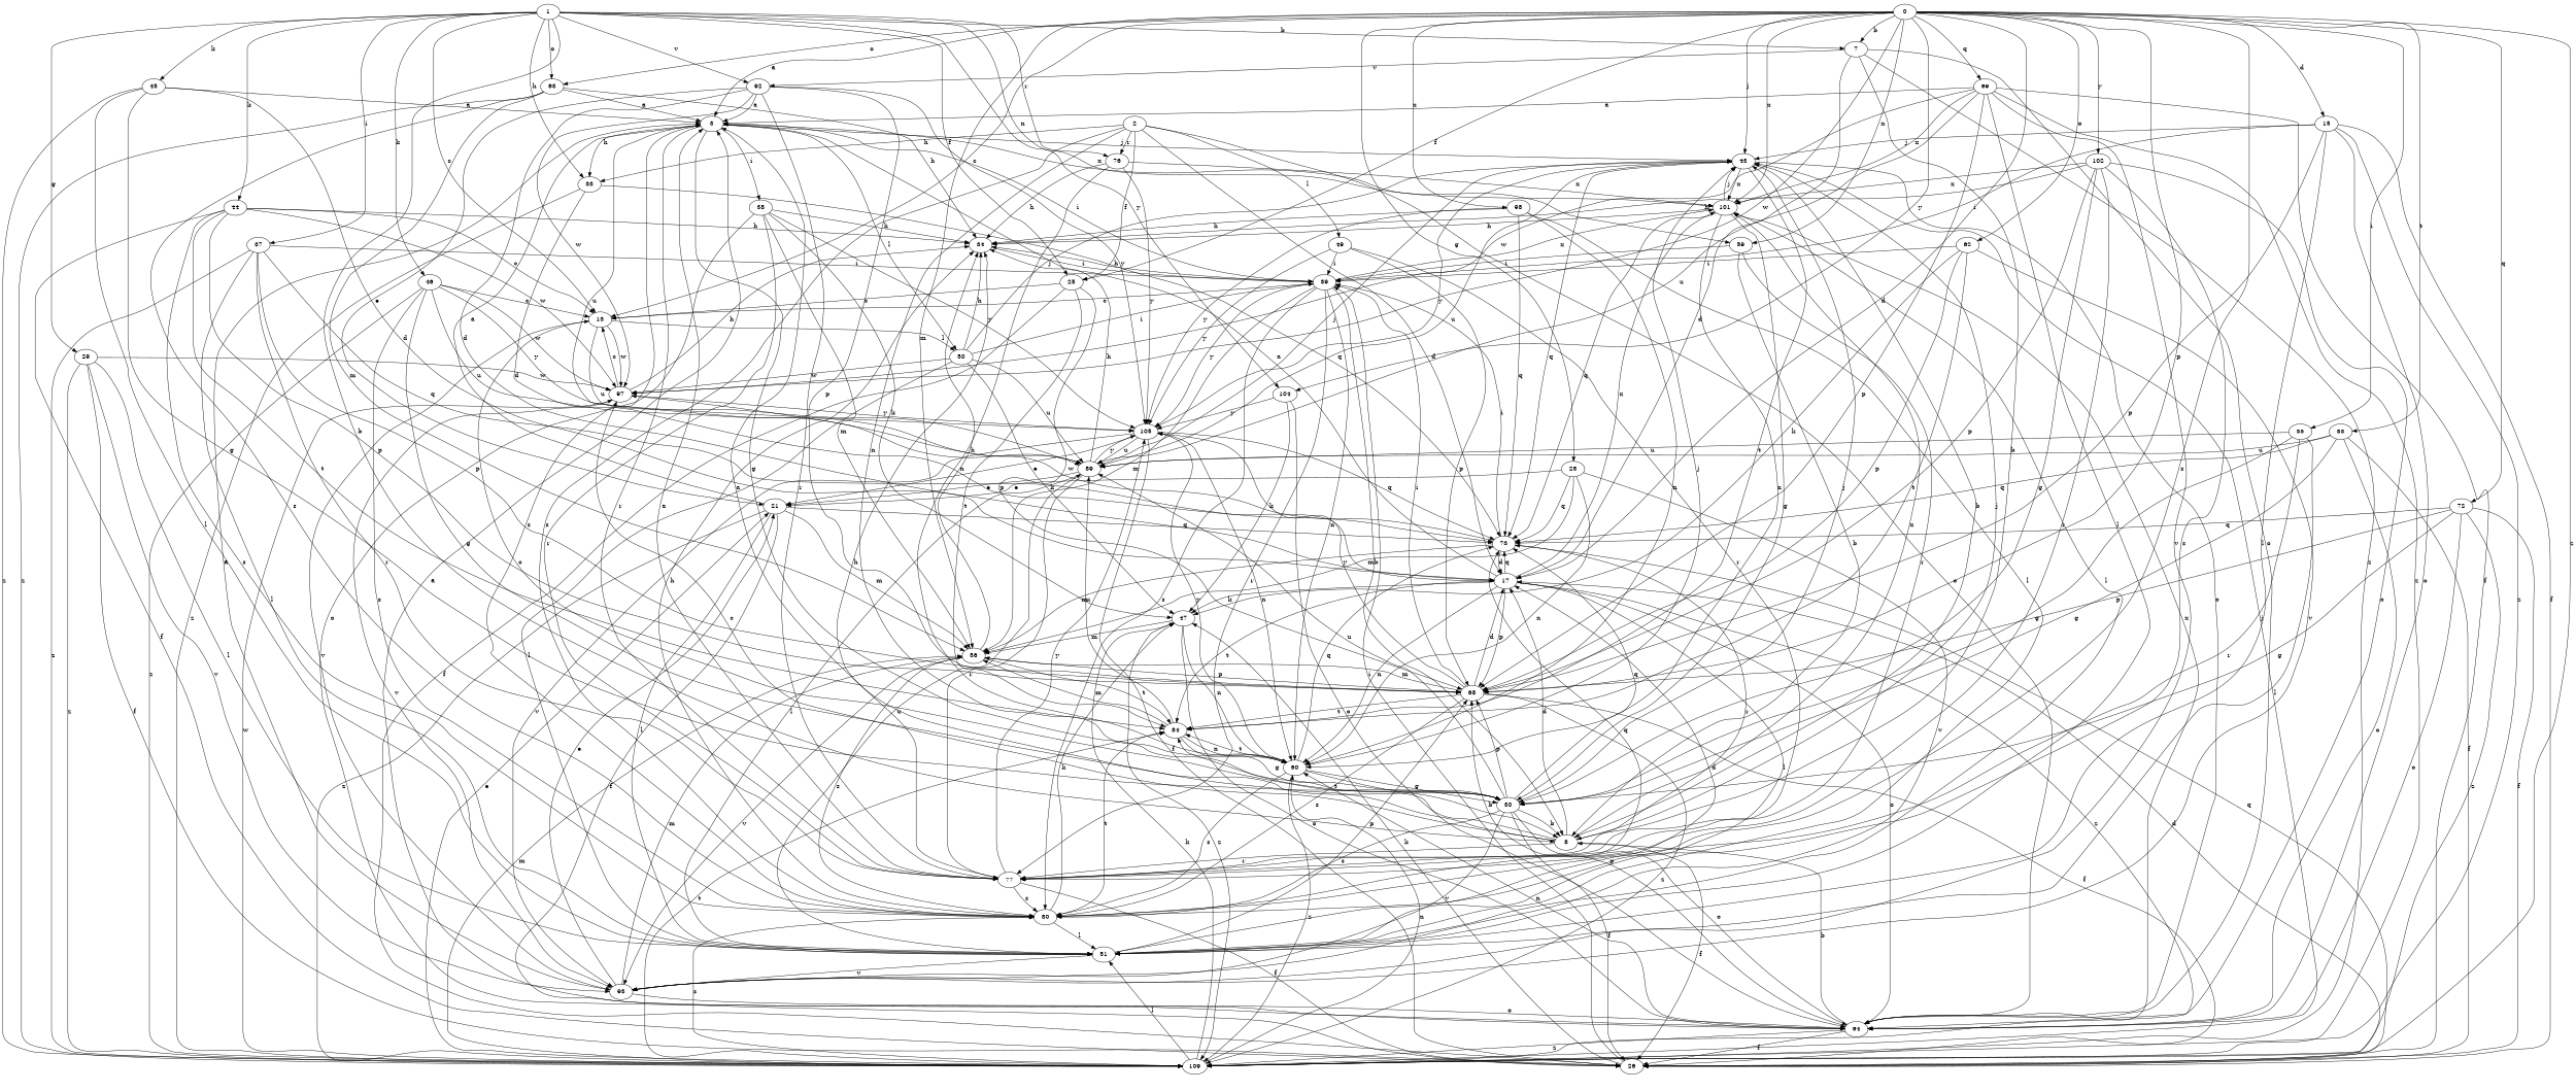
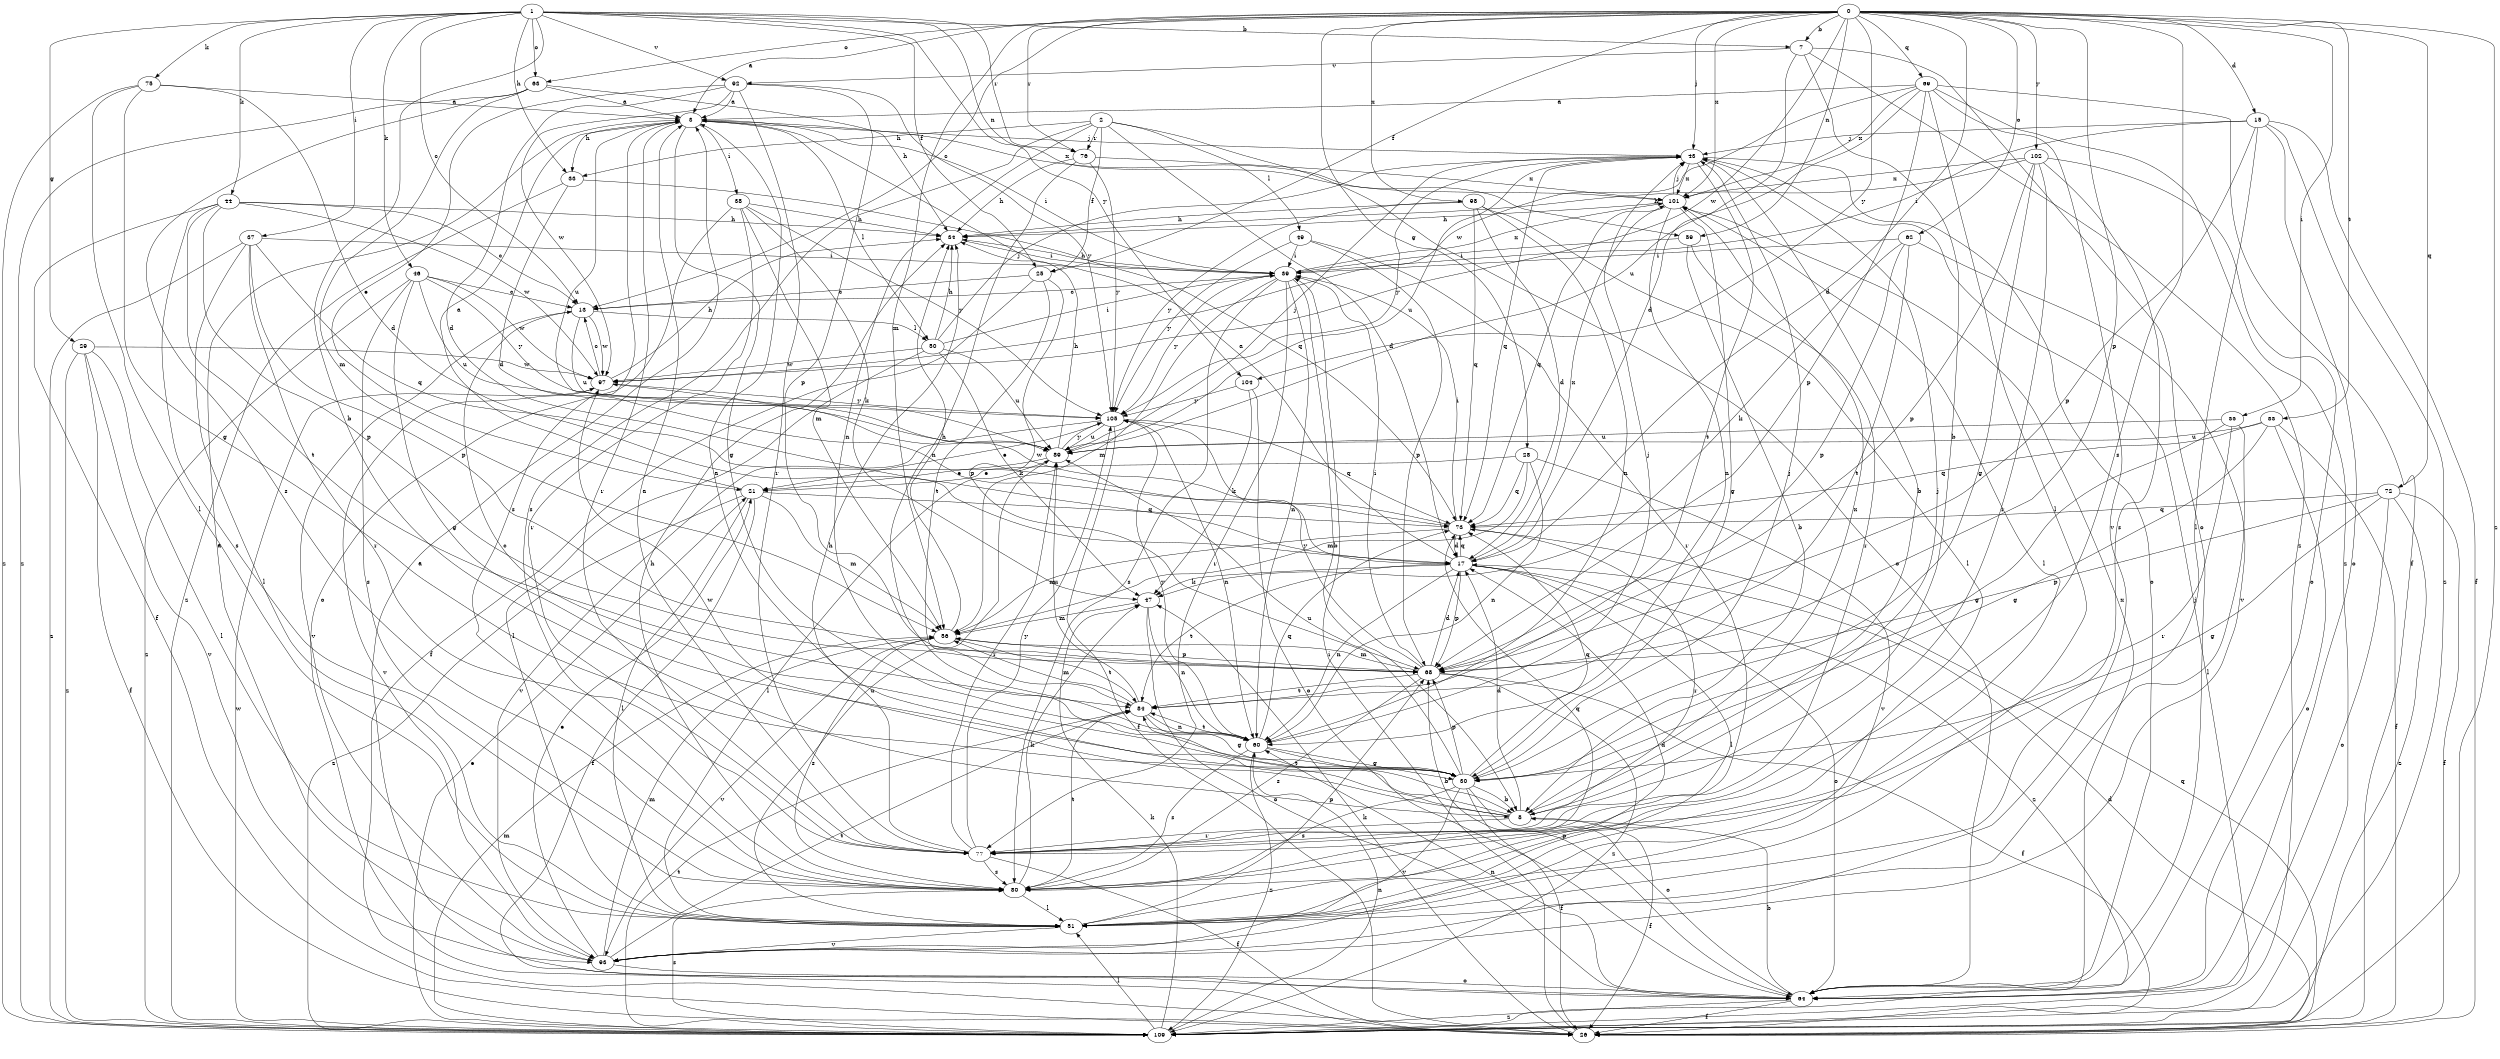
  strict digraph {
    0
    3
    7
    13
    15
    17
    25
    28
    35
    43
    56
    59
    62
    63
    68
    69
    72
    76
    80
    83
    97
    98
    101
    102
    104
    109
    33
    30
    38
    39
    50
    77
    89
    8
    92
    64
    93
    26
    51
    60
    84
    47
    73
    21
    105
    34
    1
    29
    37
    44
-   45
+   45 [label=75]
    46
    2
    49
    0 -> 3 [label=a]
    0 -> 7 [label=b]
    0 -> 13 [label=c]
    0 -> 15 [label=d]
    0 -> 17 [label=d]
    0 -> 25 [label=f]
    0 -> 28 [label=g]
    0 -> 35 [label=i]
    0 -> 43 [label=j]
    0 -> 56 [label=m]
    0 -> 59 [label=n]
    0 -> 62 [label=o]
    0 -> 63 [label=o]
    0 -> 68 [label=p]
    0 -> 69 [label=q]
    0 -> 72 [label=q]
+   0 -> 76 [label=r]
    0 -> 80 [label=s]
    0 -> 83 [label=t]
    0 -> 97 [label=w]
    0 -> 98 [label=x]
    0 -> 101 [label=x]
    0 -> 102 [label=y]
    0 -> 104 [label=y]
    0 -> 109 [label=z]
    3 -> 43 [label=j]
    3 -> 80 [label=s]
    3 -> 101 [label=x]
    3 -> 33 [label=h]
    3 -> 30 [label=g]
    3 -> 38 [label=i]
    3 -> 39 [label=i]
    3 -> 50 [label=l]
    3 -> 77 [label=r]
    3 -> 89 [label=u]
    7 -> 17 [label=d]
    7 -> 109 [label=z]
    7 -> 8 [label=b]
    7 -> 92 [label=v]
    7 -> 64 [label=o]
    13 -> 97 [label=w]
    13 -> 50 [label=l]
    13 -> 89 [label=u]
    13 -> 93 [label=v]
    15 -> 43 [label=j]
    15 -> 68 [label=p]
    15 -> 109 [label=z]
    15 -> 39 [label=i]
    15 -> 64 [label=o]
    15 -> 26 [label=f]
    15 -> 51 [label=l]
    17 -> 3 [label=a]
    17 -> 68 [label=p]
    17 -> 101 [label=x]
    17 -> 109 [label=z]
    17 -> 64 [label=o]
    17 -> 51 [label=l]
    17 -> 60 [label=n]
    17 -> 84 [label=t]
    17 -> 47 [label=k]
    17 -> 73 [label=q]
    25 -> 13 [label=c]
    25 -> 68 [label=p]
    25 -> 26 [label=f]
    25 -> 84 [label=t]
    28 -> 56 [label=m]
    28 -> 93 [label=v]
    28 -> 60 [label=n]
    28 -> 73 [label=q]
    28 -> 21 [label=e]
    35 -> 30 [label=g]
    35 -> 77 [label=r]
    35 -> 89 [label=u]
    35 -> 51 [label=l]
    43 -> 101 [label=x]
    43 -> 89 [label=u]
    43 -> 8 [label=b]
    43 -> 64 [label=o]
    43 -> 84 [label=t]
    43 -> 73 [label=q]
    43 -> 105 [label=y]
    56 -> 68 [label=p]
    56 -> 80 [label=s]
    56 -> 93 [label=v]
    56 -> 84 [label=t]
    56 -> 34 [label=h]
    59 -> 39 [label=i]
    59 -> 77 [label=r]
    59 -> 8 [label=b]
    62 -> 68 [label=p]
    62 -> 39 [label=i]
    62 -> 93 [label=v]
    62 -> 84 [label=t]
    62 -> 47 [label=k]
    63 -> 3 [label=a]
    63 -> 56 [label=m]
    63 -> 80 [label=s]
    63 -> 109 [label=z]
    63 -> 34 [label=h]
    68 -> 17 [label=d]
    68 -> 56 [label=m]
    68 -> 80 [label=s]
    68 -> 109 [label=z]
    68 -> 39 [label=i]
    68 -> 26 [label=f]
    68 -> 84 [label=t]
    68 -> 105 [label=y]
    69 -> 3 [label=a]
    69 -> 68 [label=p]
    69 -> 97 [label=w]
    69 -> 101 [label=x]
    69 -> 109 [label=z]
    69 -> 89 [label=u]
    69 -> 93 [label=v]
    69 -> 26 [label=f]
    69 -> 51 [label=l]
    72 -> 68 [label=p]
    72 -> 109 [label=z]
    72 -> 30 [label=g]
    72 -> 64 [label=o]
    72 -> 26 [label=f]
    72 -> 73 [label=q]
    76 -> 101 [label=x]
    76 -> 60 [label=n]
    76 -> 105 [label=y]
    76 -> 34 [label=h]
    80 -> 51 [label=l]
    80 -> 84 [label=t]
    80 -> 47 [label=k]
    80 -> 73 [label=q]
    80 -> 34 [label=h]
    83 -> 30 [label=g]
    83 -> 89 [label=u]
    83 -> 64 [label=o]
    83 -> 26 [label=f]
    83 -> 73 [label=q]
    97 -> 13 [label=c]
    97 -> 93 [label=v]
    97 -> 105 [label=y]
    97 -> 34 [label=h]
+   98 -> 17 [label=d]
    98 -> 51 [label=l]
    98 -> 60 [label=n]
    98 -> 73 [label=q]
    98 -> 105 [label=y]
    98 -> 34 [label=h]
    101 -> 43 [label=j]
    101 -> 30 [label=g]
    101 -> 51 [label=l]
    101 -> 60 [label=n]
    101 -> 73 [label=q]
    101 -> 34 [label=h]
    102 -> 68 [label=p]
    102 -> 80 [label=s]
    102 -> 101 [label=x]
    102 -> 30 [label=g]
    102 -> 77 [label=r]
    102 -> 64 [label=o]
    102 -> 34 [label=h]
    104 -> 64 [label=o]
    104 -> 47 [label=k]
    104 -> 105 [label=y]
    109 -> 43 [label=j]
    109 -> 56 [label=m]
    109 -> 80 [label=s]
    109 -> 97 [label=w]
    109 -> 51 [label=l]
    109 -> 60 [label=n]
    109 -> 84 [label=t]
    109 -> 47 [label=k]
    109 -> 21 [label=e]
    33 -> 17 [label=d]
    33 -> 109 [label=z]
    33 -> 73 [label=q]
    30 -> 13 [label=c]
    30 -> 43 [label=j]
    30 -> 68 [label=p]
    30 -> 80 [label=s]
    30 -> 89 [label=u]
    30 -> 8 [label=b]
    30 -> 64 [label=o]
    30 -> 93 [label=v]
    30 -> 26 [label=f]
    30 -> 73 [label=q]
    38 -> 56 [label=m]
    38 -> 77 [label=r]
    38 -> 64 [label=o]
    38 -> 47 [label=k]
    38 -> 105 [label=y]
    38 -> 34 [label=h]
    39 -> 13 [label=c]
    39 -> 56 [label=m]
    39 -> 80 [label=s]
    39 -> 101 [label=x]
    39 -> 77 [label=r]
    39 -> 8 [label=b]
    39 -> 60 [label=n]
    39 -> 105 [label=y]
    39 -> 34 [label=h]
    50 -> 43 [label=j]
    50 -> 97 [label=w]
    50 -> 39 [label=i]
    50 -> 89 [label=u]
    50 -> 51 [label=l]
    50 -> 47 [label=k]
    50 -> 34 [label=h]
    77 -> 3 [label=a]
    77 -> 80 [label=s]
    77 -> 26 [label=f]
    77 -> 105 [label=y]
    77 -> 34 [label=h]
    89 -> 43 [label=j]
-   89 -> 77 [label=r]
+   77 -> 89 [label=r]
    89 -> 51 [label=l]
    89 -> 21 [label=e]
    89 -> 105 [label=y]
    89 -> 34 [label=h]
    8 -> 3 [label=a]
    8 -> 17 [label=d]
    8 -> 43 [label=j]
-   8 -> 97 [label=c]
+   8 -> 97 [label=w]
    8 -> 101 [label=x]
    8 -> 77 [label=r]
    8 -> 26 [label=f]
    8 -> 84 [label=t]
    92 -> 3 [label=a]
    92 -> 17 [label=d]
    92 -> 68 [label=p]
    92 -> 97 [label=w]
    92 -> 77 [label=r]
    92 -> 21 [label=e]
    92 -> 105 [label=y]
    64 -> 3 [label=a]
    64 -> 68 [label=p]
    64 -> 101 [label=x]
    64 -> 109 [label=z]
    64 -> 8 [label=b]
    64 -> 26 [label=f]
    64 -> 60 [label=n]
    93 -> 3 [label=a]
    93 -> 56 [label=m]
    93 -> 64 [label=o]
+   93 -> 84 [label=t]
    93 -> 21 [label=e]
    26 -> 17 [label=d]
    26 -> 39 [label=i]
    26 -> 47 [label=k]
    26 -> 73 [label=q]
    51 -> 17 [label=d]
    51 -> 68 [label=p]
    51 -> 89 [label=u]
    51 -> 93 [label=v]
    60 -> 43 [label=j]
    60 -> 80 [label=s]
    60 -> 109 [label=z]
    60 -> 30 [label=g]
    60 -> 8 [label=b]
    60 -> 84 [label=t]
    60 -> 73 [label=q]
    60 -> 105 [label=y]
    84 -> 56 [label=m]
    84 -> 30 [label=g]
    84 -> 89 [label=u]
    84 -> 60 [label=n]
    47 -> 56 [label=m]
-   47 -> 109 [label=z]
    47 -> 64 [label=o]
    47 -> 60 [label=n]
    73 -> 17 [label=d]
    73 -> 56 [label=m]
    73 -> 97 [label=w]
    73 -> 39 [label=i]
    73 -> 77 [label=r]
    21 -> 3 [label=a]
    21 -> 56 [label=m]
    21 -> 109 [label=z]
    21 -> 26 [label=f]
    21 -> 51 [label=l]
    21 -> 73 [label=q]
    105 -> 89 [label=u]
    105 -> 93 [label=v]
    105 -> 26 [label=f]
    105 -> 60 [label=n]
    105 -> 73 [label=q]
    105 -> 21 [label=e]
    34 -> 39 [label=i]
    1 -> 7 [label=b]
    1 -> 13 [label=c]
    1 -> 25 [label=f]
    1 -> 59 [label=n]
    1 -> 63 [label=o]
    1 -> 76 [label=r]
    1 -> 104 [label=y]
    1 -> 33 [label=h]
    1 -> 8 [label=b]
    1 -> 92 [label=v]
    1 -> 29 [label=g]
    1 -> 37 [label=i]
    1 -> 44 [label=k]
    1 -> 45 [label=k]
    1 -> 46 [label=k]
    29 -> 97 [label=w]
    29 -> 109 [label=z]
    29 -> 93 [label=v]
    29 -> 26 [label=f]
    29 -> 51 [label=l]
    37 -> 68 [label=p]
    37 -> 109 [label=z]
    37 -> 39 [label=i]
    37 -> 77 [label=r]
    37 -> 51 [label=l]
    37 -> 73 [label=q]
    44 -> 13 [label=c]
    44 -> 68 [label=p]
    44 -> 80 [label=s]
    44 -> 97 [label=w]
    44 -> 26 [label=f]
    44 -> 84 [label=t]
    44 -> 34 [label=h]
    45 -> 3 [label=a]
    45 -> 17 [label=d]
    45 -> 109 [label=z]
    45 -> 30 [label=g]
    45 -> 51 [label=l]
    46 -> 13 [label=c]
    46 -> 80 [label=s]
    46 -> 97 [label=w]
    46 -> 109 [label=z]
    46 -> 30 [label=g]
    46 -> 89 [label=u]
    46 -> 105 [label=y]
    2 -> 17 [label=d]
    2 -> 25 [label=f]
    2 -> 76 [label=r]
    2 -> 80 [label=s]
    2 -> 33 [label=h]
    2 -> 64 [label=o]
    2 -> 60 [label=n]
    2 -> 49 [label=l]
    49 -> 68 [label=p]
    49 -> 39 [label=i]
    49 -> 77 [label=r]
    49 -> 105 [label=y]
  }
